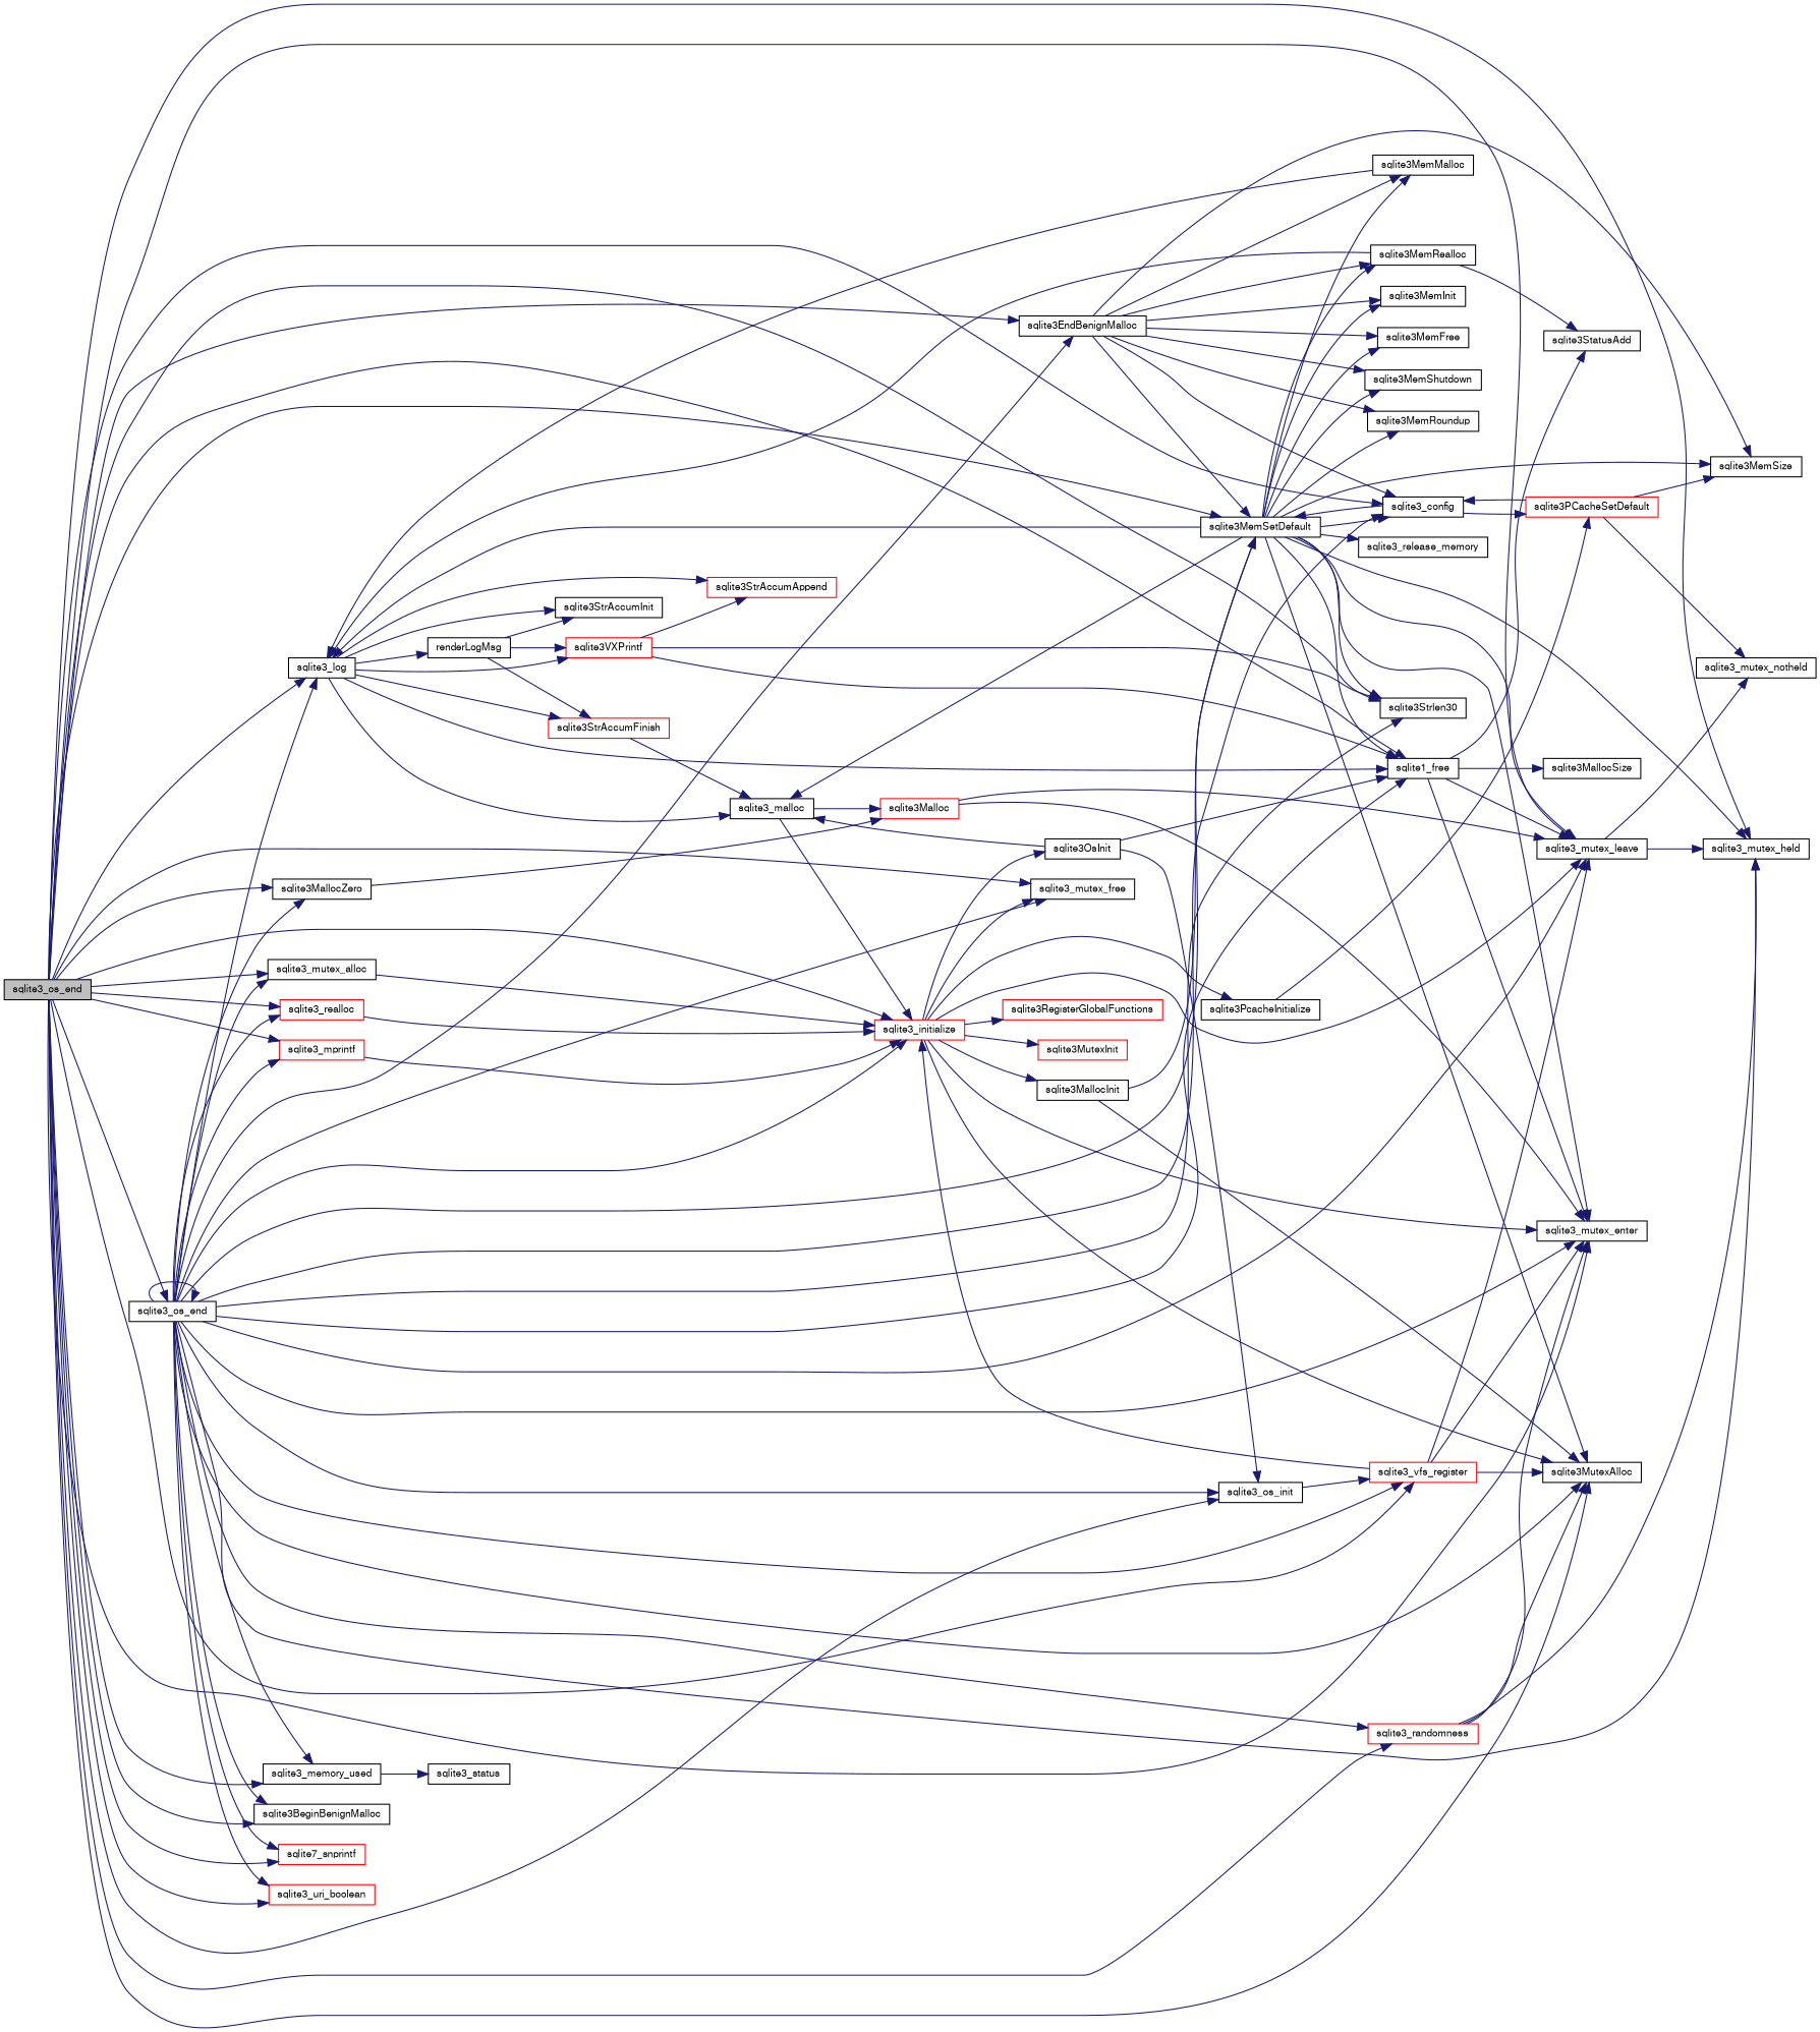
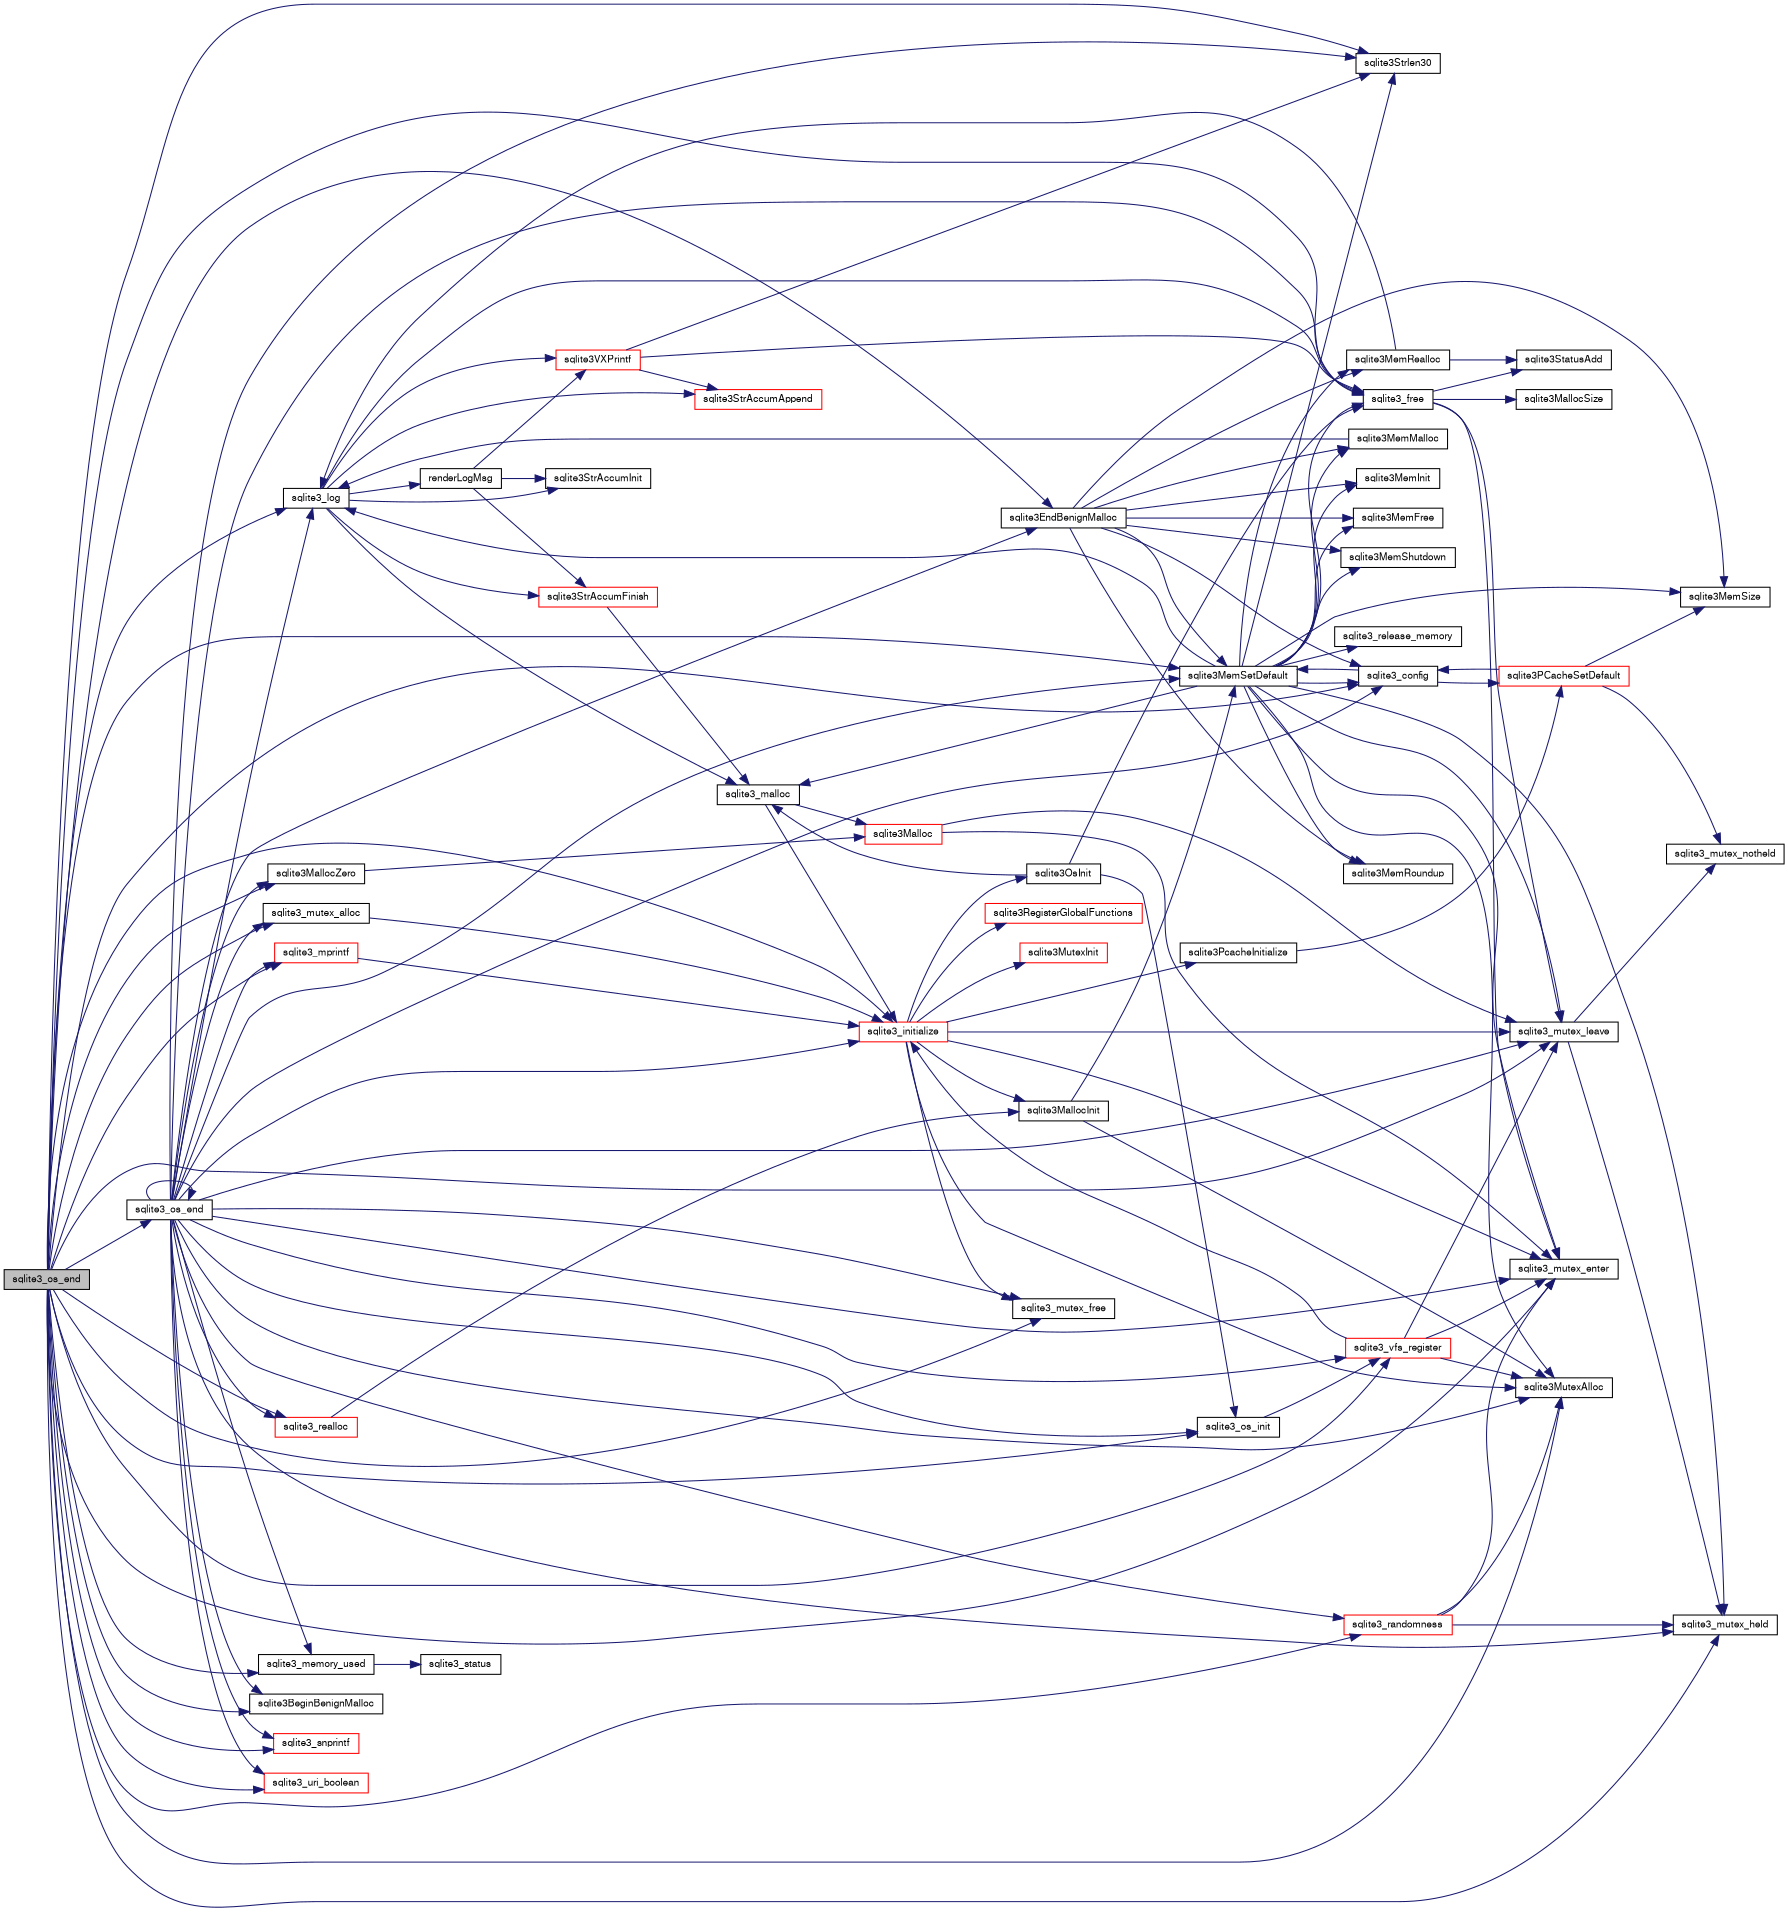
  digraph {
    rankdir=LR
    node [color=black fillcolor=white fontname=FreeSans fontsize=10 shape=record style=filled]
    edge [color=midnightblue fontname=FreeSans fontsize=10 labelfontname=FreeSans labelfontsize=10 style=solid]
    n1 [fillcolor=grey75 fontcolor=black height=0.2 label=sqlite3_os_end width=0.4]
    n2 [height=0.2 label=sqlite3_log width=0.4]
    n3 [height=0.2 label=sqlite3_mutex_enter width=0.4]
    n4 [height=0.2 label=sqlite3_mutex_leave width=0.4]
    n5 [height=0.2 label=sqlite3_mutex_held width=0.4]
    n6 [height=0.2 label=sqlite3Strlen30 width=0.4]
-   n7 [height=0.2 label=sqlite1_free width=0.4]
+   n7 [height=0.2 label=sqlite3_free width=0.4]
    n8 [color=red height=0.2 label=sqlite3_initialize width=0.4]
    n9 [height=0.2 label=sqlite3MutexAlloc width=0.4]
    n10 [height=0.2 label=sqlite3MemSetDefault width=0.4]
    n11 [height=0.2 label=sqlite3_config width=0.4]
    n12 [height=0.2 label=sqlite3_os_init width=0.4]
    n13 [color=red height=0.2 label=sqlite3_vfs_register width=0.4]
    n14 [height=0.2 label=sqlite3_mutex_free width=0.4]
    n15 [height=0.2 label=sqlite3_memory_used width=0.4]
    n16 [height=0.2 label=sqlite3MallocZero width=0.4]
    n17 [height=0.2 label=sqlite3BeginBenignMalloc width=0.4]
    n18 [height=0.2 label=sqlite3EndBenignMalloc width=0.4]
-   n19 [color=red height=0.2 label=sqlite7_snprintf width=0.4]
+   n19 [color=red height=0.2 label=sqlite3_snprintf width=0.4]
    n20 [color=red height=0.2 label=sqlite3_randomness width=0.4]
    n21 [color=red height=0.2 label=sqlite3_mprintf width=0.4]
    n22 [height=0.2 label=sqlite3_mutex_alloc width=0.4]
    n23 [color=red height=0.2 label=sqlite3_realloc width=0.4]
    n24 [color=red height=0.2 label=sqlite3_uri_boolean width=0.4]
    n25 [height=0.2 label=sqlite3_os_end width=0.4]
    n26 [height=0.2 label=renderLogMsg width=0.4]
    n27 [height=0.2 label=sqlite3StrAccumInit width=0.4]
    n28 [color=red height=0.2 label=sqlite3VXPrintf width=0.4]
    n29 [color=red height=0.2 label=sqlite3StrAccumAppend width=0.4]
    n30 [color=red height=0.2 label=sqlite3StrAccumFinish width=0.4]
    n31 [height=0.2 label=sqlite3_malloc width=0.4]
    n32 [height=0.2 label=sqlite3_mutex_notheld width=0.4]
    n33 [height=0.2 label=sqlite3StatusAdd width=0.4]
    n34 [height=0.2 label=sqlite3MallocSize width=0.4]
    n35 [color=red height=0.2 label=sqlite3MutexInit width=0.4]
    n36 [height=0.2 label=sqlite3MallocInit width=0.4]
    n37 [color=red height=0.2 label=sqlite3RegisterGlobalFunctions width=0.4]
    n38 [height=0.2 label=sqlite3PcacheInitialize width=0.4]
    n39 [height=0.2 label=sqlite3OsInit width=0.4]
    n40 [height=0.2 label=sqlite3MemMalloc width=0.4]
    n41 [height=0.2 label=sqlite3MemFree width=0.4]
    n42 [height=0.2 label=sqlite3MemRealloc width=0.4]
    n43 [height=0.2 label=sqlite3MemSize width=0.4]
    n44 [height=0.2 label=sqlite3MemRoundup width=0.4]
    n45 [height=0.2 label=sqlite3MemInit width=0.4]
    n46 [height=0.2 label=sqlite3MemShutdown width=0.4]
    n47 [height=0.2 label=sqlite3_release_memory width=0.4]
    n48 [color=red height=0.2 label=sqlite3PCacheSetDefault width=0.4]
    n49 [height=0.2 label=sqlite3_status width=0.4]
    n50 [color=red height=0.2 label=sqlite3Malloc width=0.4]
    n1 -> n2
    n1 -> n3
    n1 -> n4
    n1 -> n5
    n1 -> n6
    n1 -> n7
    n1 -> n8
    n1 -> n9
    n1 -> n10
    n1 -> n11
    n1 -> n12
    n1 -> n13
    n1 -> n14
    n1 -> n15
    n1 -> n16
    n1 -> n17
    n1 -> n18
    n1 -> n19
    n1 -> n20
    n1 -> n21
    n1 -> n22
    n1 -> n23
    n1 -> n24
    n1 -> n25
    n2 -> n7
    n2 -> n26
    n2 -> n27
    n2 -> n28
    n2 -> n29
    n2 -> n30
    n2 -> n31
    n4 -> n5
    n4 -> n32
    n7 -> n3
    n7 -> n4
    n7 -> n33
    n7 -> n34
    n8 -> n3
    n8 -> n4
    n8 -> n9
    n8 -> n14
    n8 -> n35
    n8 -> n36
    n8 -> n37
    n8 -> n38
    n8 -> n39
    n10 -> n2
    n10 -> n3
    n10 -> n4
    n10 -> n5
    n10 -> n6
    n10 -> n7
    n10 -> n9
    n10 -> n11
    n10 -> n31
    n10 -> n40
    n10 -> n41
    n10 -> n42
    n10 -> n43
    n10 -> n44
    n10 -> n45
    n10 -> n46
    n10 -> n47
    n11 -> n10
    n11 -> n48
    n12 -> n13
    n13 -> n3
    n13 -> n4
    n13 -> n8
    n13 -> n9
    n15 -> n49
    n16 -> n50
    n18 -> n10
    n18 -> n11
    n18 -> n40
    n18 -> n41
    n18 -> n42
    n18 -> n43
    n18 -> n44
    n18 -> n45
    n18 -> n46
    n20 -> n3
    n20 -> n5
    n20 -> n9
    n21 -> n8
    n22 -> n8
-   n23 -> n8
+   n23 -> n36
    n25 -> n2
    n25 -> n3
    n25 -> n4
    n25 -> n5
    n25 -> n6
    n25 -> n7
    n25 -> n8
    n25 -> n9
    n25 -> n10
    n25 -> n11
    n25 -> n12
    n25 -> n13
    n25 -> n14
    n25 -> n15
    n25 -> n16
    n25 -> n17
    n25 -> n18
    n25 -> n19
    n25 -> n20
    n25 -> n21
    n25 -> n22
    n25 -> n23
    n25 -> n24
    n25 -> n25
    n26 -> n27
    n26 -> n28
    n26 -> n30
    n28 -> n6
    n28 -> n7
    n28 -> n29
    n30 -> n31
    n31 -> n8
    n31 -> n50
    n36 -> n9
    n36 -> n10
    n38 -> n48
    n39 -> n7
    n39 -> n12
    n39 -> n31
    n40 -> n2
    n42 -> n2
    n42 -> n33
    n48 -> n11
    n48 -> n32
    n48 -> n43
    n50 -> n3
    n50 -> n4
  }
